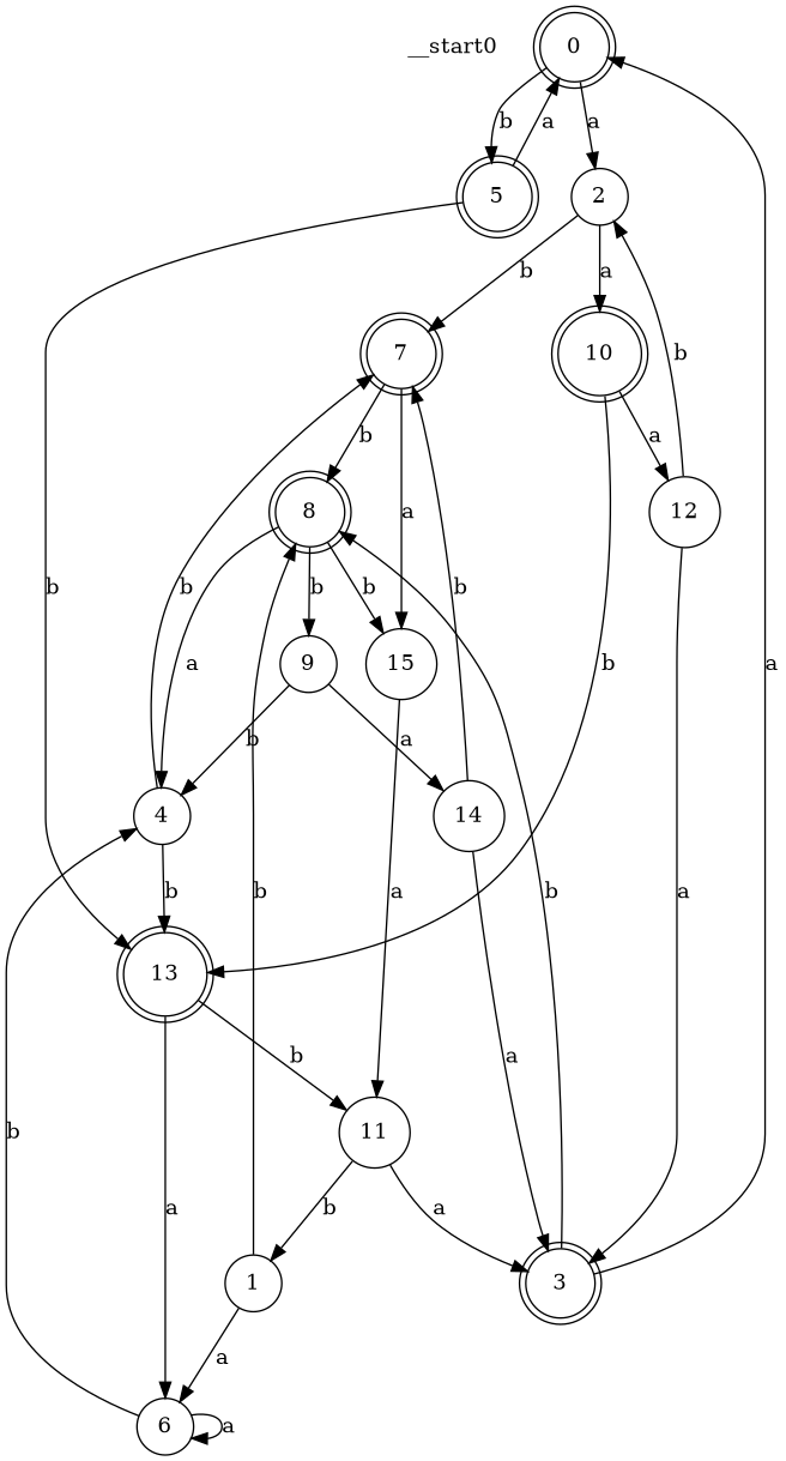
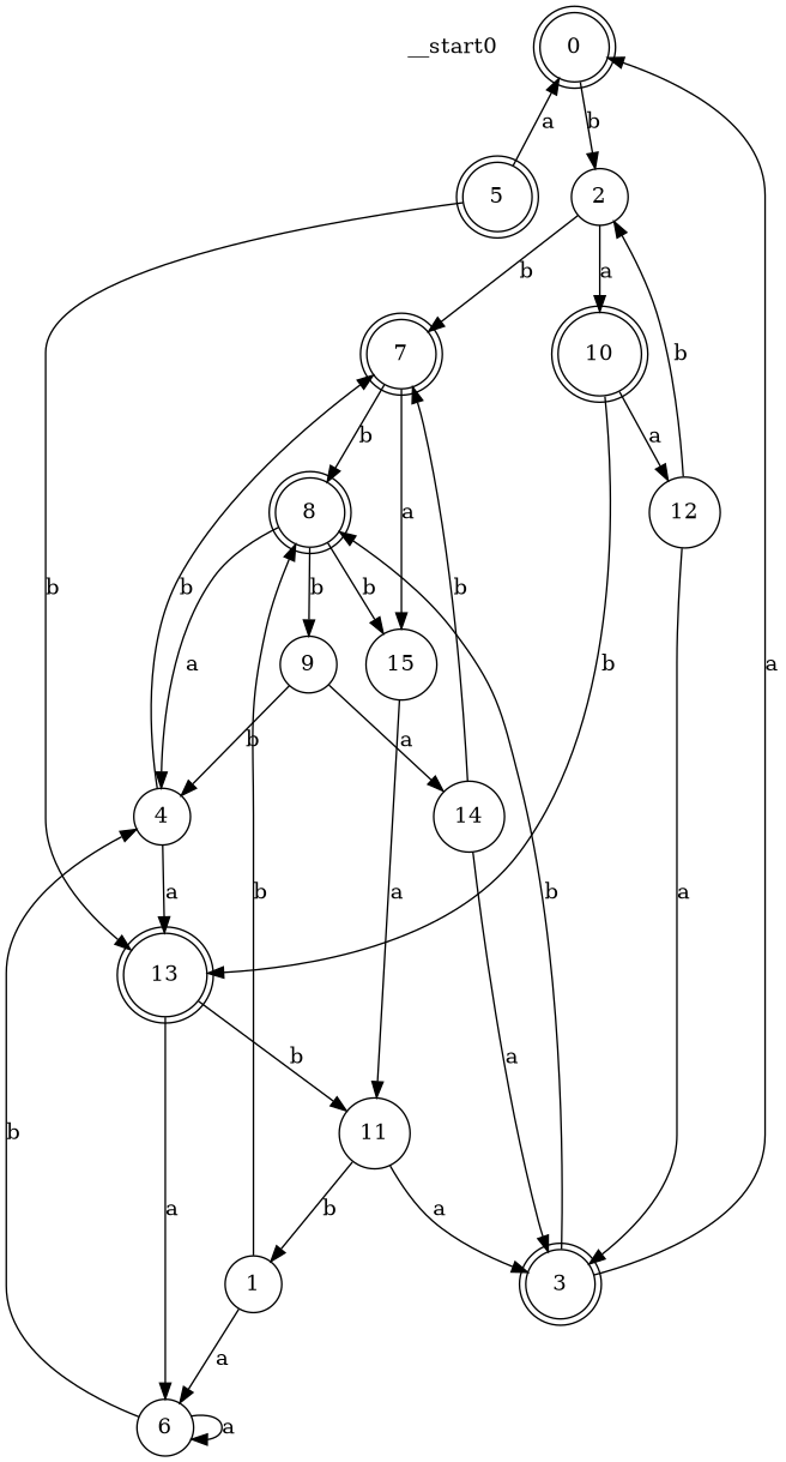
  digraph {
    rankdir=TB
    node [shape=circle color=black fillcolor=white style=filled]
    __start0 [shape=none color="" fillcolor="" style=""]
    n2 [label=0 shape=doublecircle style="rounded,filled"]
    n3 [label=2]
    n4 [label=5 shape=doublecircle style="rounded,filled"]
    n5 [label=7 shape=doublecircle style="rounded,filled"]
    n6 [label=10 shape=doublecircle style="rounded,filled"]
    n7 [label=13 shape=doublecircle style="rounded,filled"]
    n8 [label=1]
    n9 [label=6]
    n10 [label=8 shape=doublecircle style="rounded,filled"]
    n11 [label=4]
    n12 [label=15]
    n13 [label=9]
    n14 [label=12]
    n15 [label=3 shape=doublecircle style="rounded,filled"]
    n16 [label=11]
    n17 [label=14]
-   n2 -> n3 [label=a]
-   n2 -> n4 [label=b]
+   n2 -> n3 [label=b]
    n3 -> n5 [label=b]
    n3 -> n6 [label=a]
    n4 -> n2 [label=a]
    n4 -> n7 [label=b]
    n5 -> n10 [label=b]
    n5 -> n12 [label=a]
    n6 -> n7 [label=b]
    n6 -> n14 [label=a]
    n7 -> n9 [label=a]
    n7 -> n16 [label=b]
    n8 -> n9 [label=a]
    n8 -> n10 [label=b]
    n9 -> n9 [label=a]
    n9 -> n11 [label=b]
    n10 -> n11 [label=a]
    n10 -> n12 [label=b]
    n10 -> n13 [label=b]
    n11 -> n5 [label=b]
-   n11 -> n7 [label=b]
+   n11 -> n7 [label=a]
    n12 -> n16 [label=a]
    n13 -> n11 [label=b]
    n13 -> n17 [label=a]
    n14 -> n3 [label=b]
    n14 -> n15 [label=a]
    n15 -> n2 [label=a]
    n15 -> n10 [label=b]
    n16 -> n8 [label=b]
    n16 -> n15 [label=a]
    n17 -> n5 [label=b]
    n17 -> n15 [label=a]
  }
